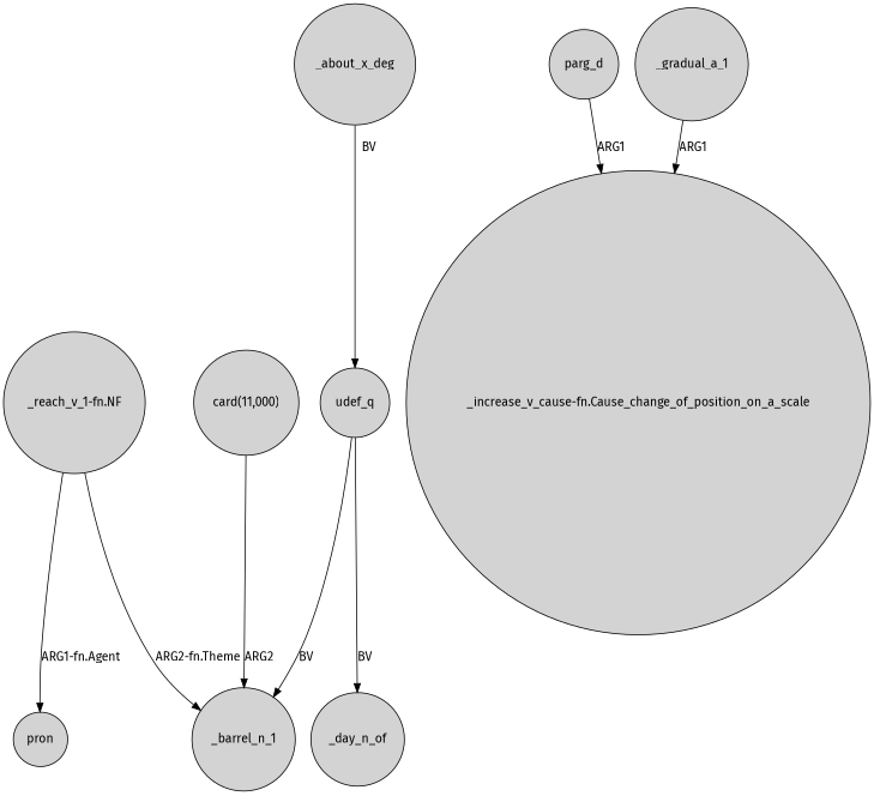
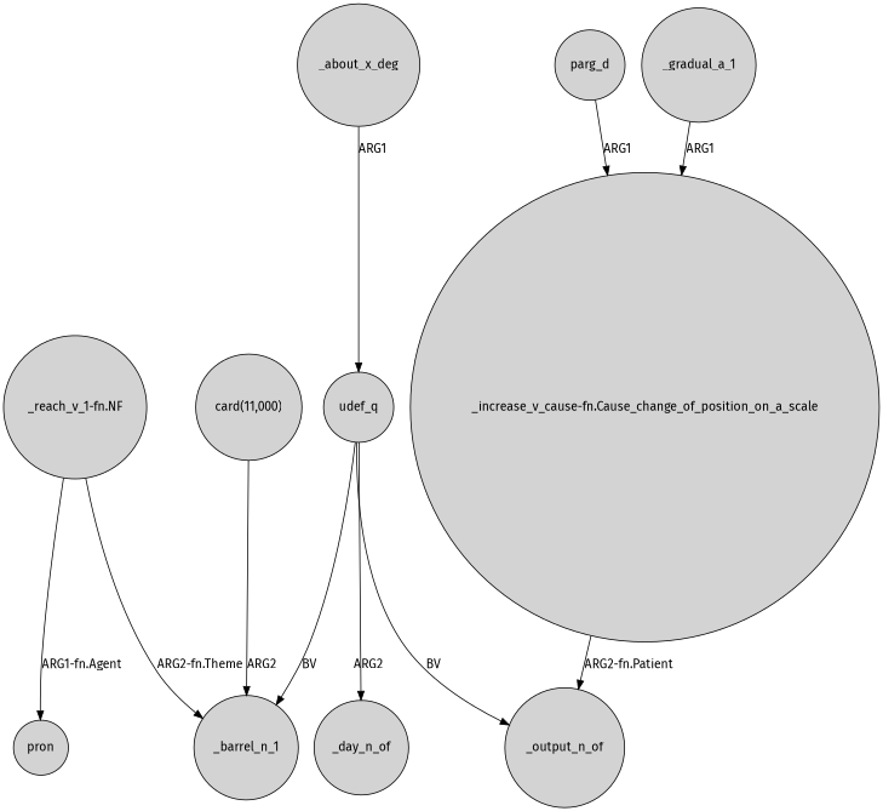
  digraph {
    fontname="Fira Sans"
    node [fontname="Fira Sans" shape=circle style=filled]
    edge [fontname="Fira Sans"]
    "_increase_v_cause-fn.Cause_change_of_position_on_a_scale"
+   _output_n_of
    "_reach_v_1-fn.NF"
    _barrel_n_1
    pron
    "card(11,000)"
    parg_d
    udef_q
    _day_n_of
    _about_x_deg
    _gradual_a_1
+   "_increase_v_cause-fn.Cause_change_of_position_on_a_scale" -> _output_n_of [label="ARG2-fn.Patient"]
    "_reach_v_1-fn.NF" -> _barrel_n_1 [label="ARG2-fn.Theme"]
    "_reach_v_1-fn.NF" -> pron [label="ARG1-fn.Agent"]
    "card(11,000)" -> _barrel_n_1 [label=ARG2]
    parg_d -> "_increase_v_cause-fn.Cause_change_of_position_on_a_scale" [label=ARG1]
+   udef_q -> _output_n_of [label=BV]
    udef_q -> _barrel_n_1 [label=BV]
-   udef_q -> _day_n_of [label=BV]
-   _about_x_deg -> udef_q [label=BV]
+   udef_q -> _day_n_of [label=ARG2]
+   _about_x_deg -> udef_q [label=ARG1]
    _gradual_a_1 -> "_increase_v_cause-fn.Cause_change_of_position_on_a_scale" [label=ARG1]
  }
